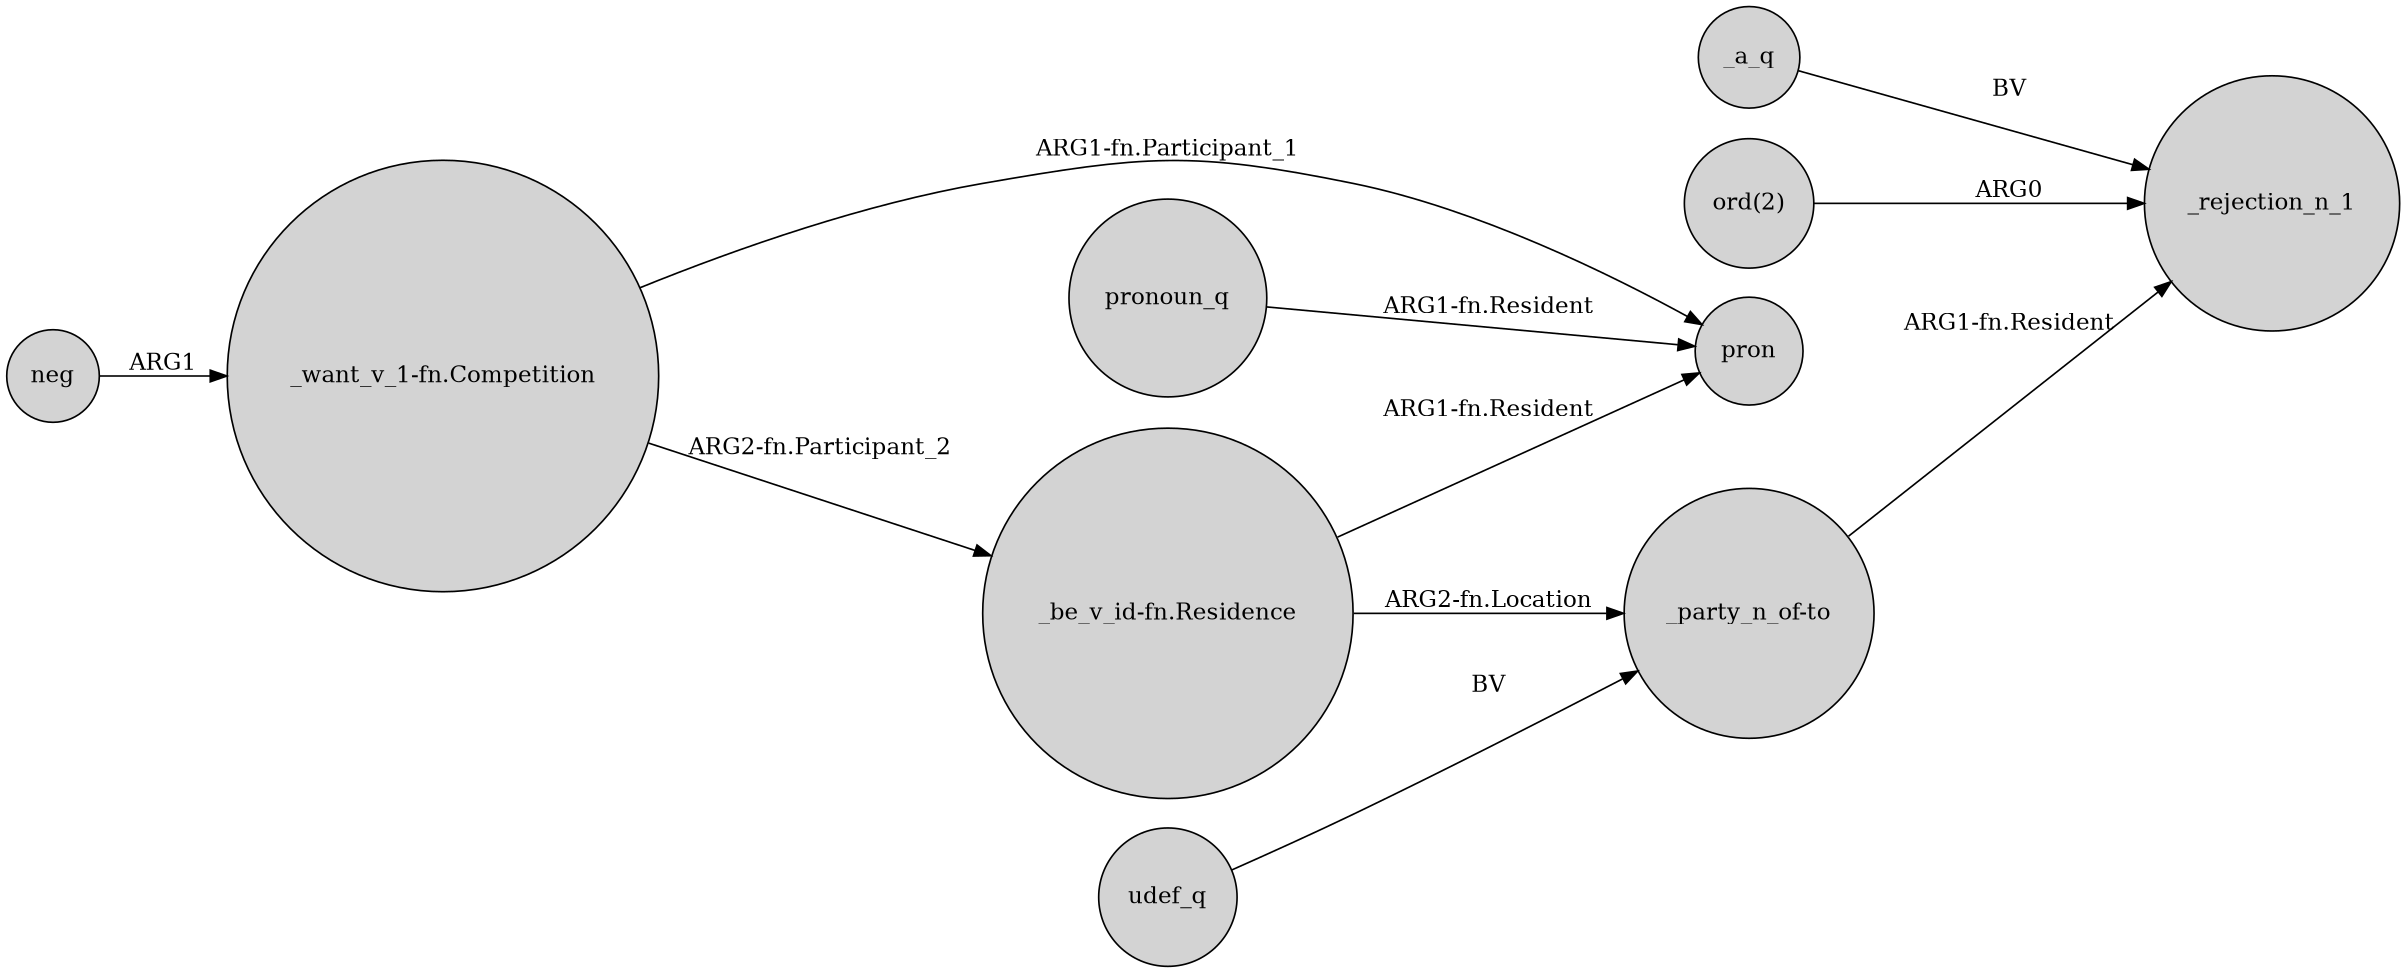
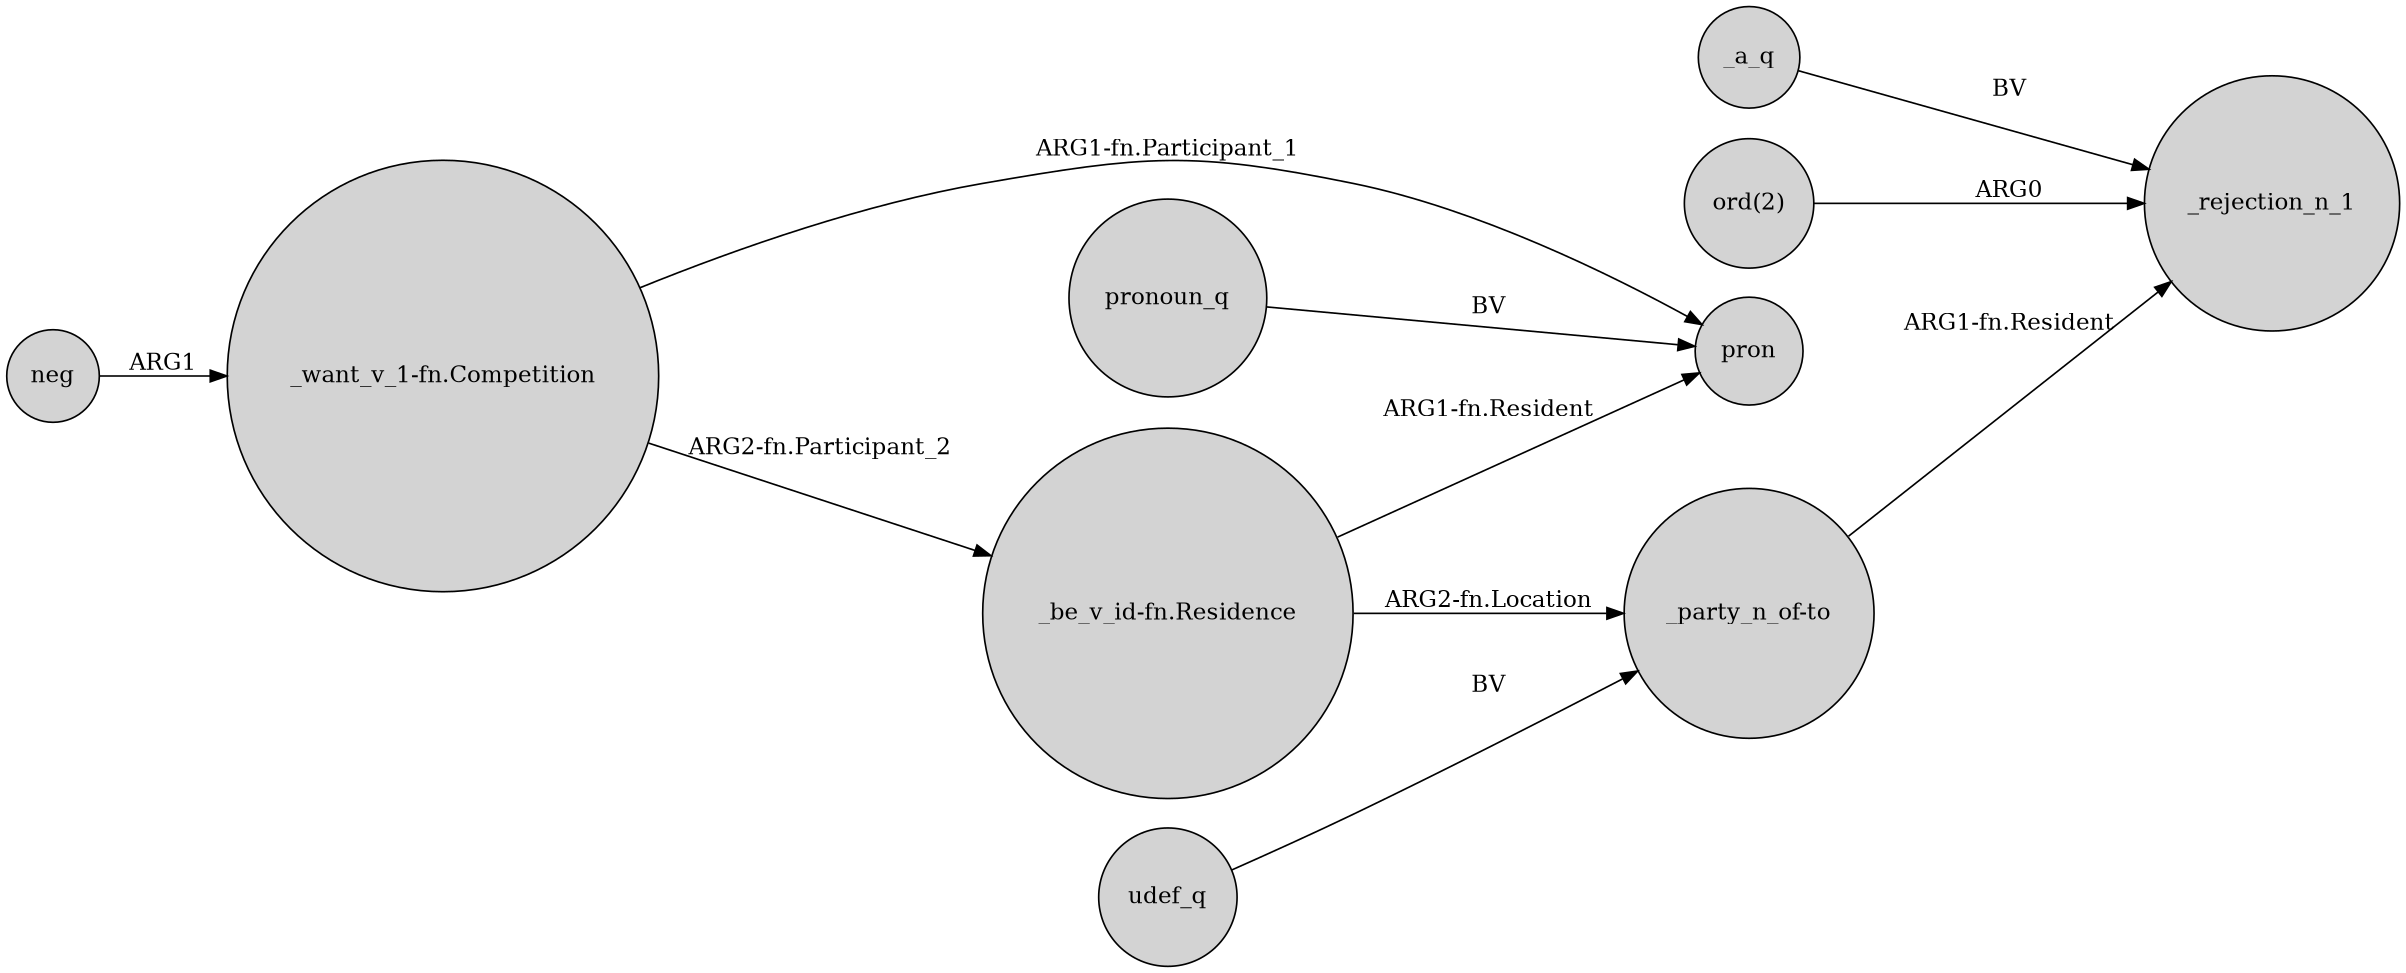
  digraph {
    rankdir=LR
    node [shape=circle style=filled]
    "_party_n_of-to"
    _rejection_n_1
    "_be_v_id-fn.Residence"
    pron
    "_want_v_1-fn.Competition"
    neg
    _a_q
    udef_q
    pronoun_q
    "ord(2)"
    "_party_n_of-to" -> _rejection_n_1 [label="ARG1-fn.Resident"]
    "_be_v_id-fn.Residence" -> "_party_n_of-to" [label="ARG2-fn.Location"]
    "_be_v_id-fn.Residence" -> pron [label="ARG1-fn.Resident"]
    "_want_v_1-fn.Competition" -> "_be_v_id-fn.Residence" [label="ARG2-fn.Participant_2"]
    "_want_v_1-fn.Competition" -> pron [label="ARG1-fn.Participant_1"]
    neg -> "_want_v_1-fn.Competition" [label=ARG1]
    _a_q -> _rejection_n_1 [label=BV]
    udef_q -> "_party_n_of-to" [label=BV]
-   pronoun_q -> pron [label="ARG1-fn.Resident"]
+   pronoun_q -> pron [label=BV]
    "ord(2)" -> _rejection_n_1 [label=ARG0]
  }
